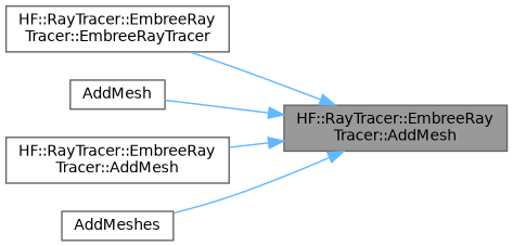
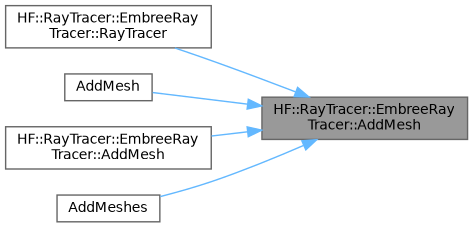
  digraph {
    rankdir=RL
    node [color=grey40 fillcolor=white fontname=Helvetica fontsize=10 shape=box style=filled]
    edge [color=steelblue1 dir=back fontname=Helvetica fontsize=10 labelfontname=Helvetica labelfontsize=10 style=solid]
    n1 [color=gray40 fillcolor=grey60 fontcolor=black height=0.2 label="HF::RayTracer::EmbreeRay\lTracer::AddMesh" width=0.4]
-   n2 [height=0.2 label="HF::RayTracer::EmbreeRay\lTracer::EmbreeRayTracer" width=0.4]
+   n2 [height=0.2 label="HF::RayTracer::EmbreeRay\lTracer::RayTracer" width=0.4]
    n3 [height=0.2 label=AddMesh width=0.4]
    n4 [height=0.2 label="HF::RayTracer::EmbreeRay\lTracer::AddMesh" width=0.4]
    n5 [height=0.2 label=AddMeshes width=0.4]
    n1 -> n2
    n1 -> n3
    n1 -> n4
    n1 -> n5
  }
